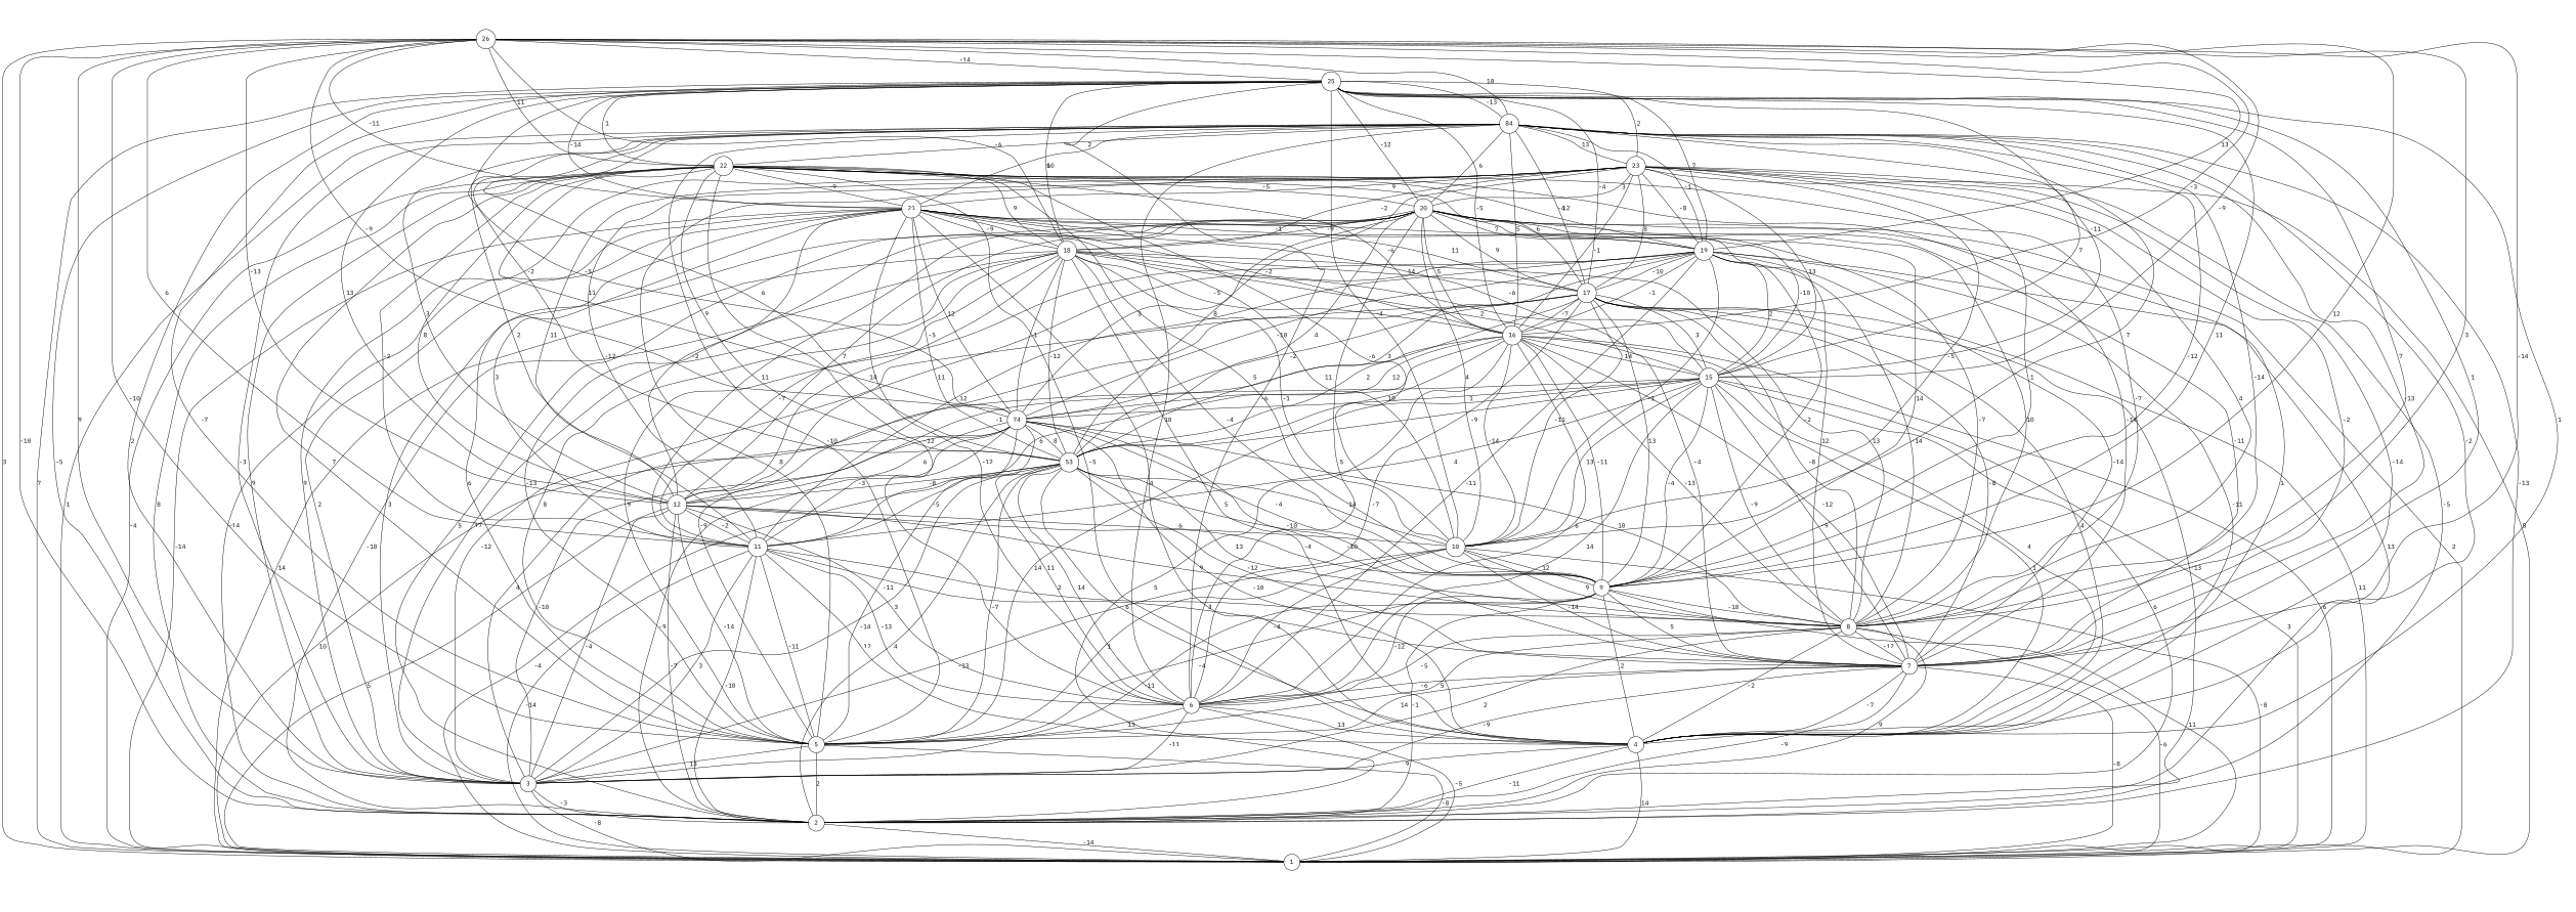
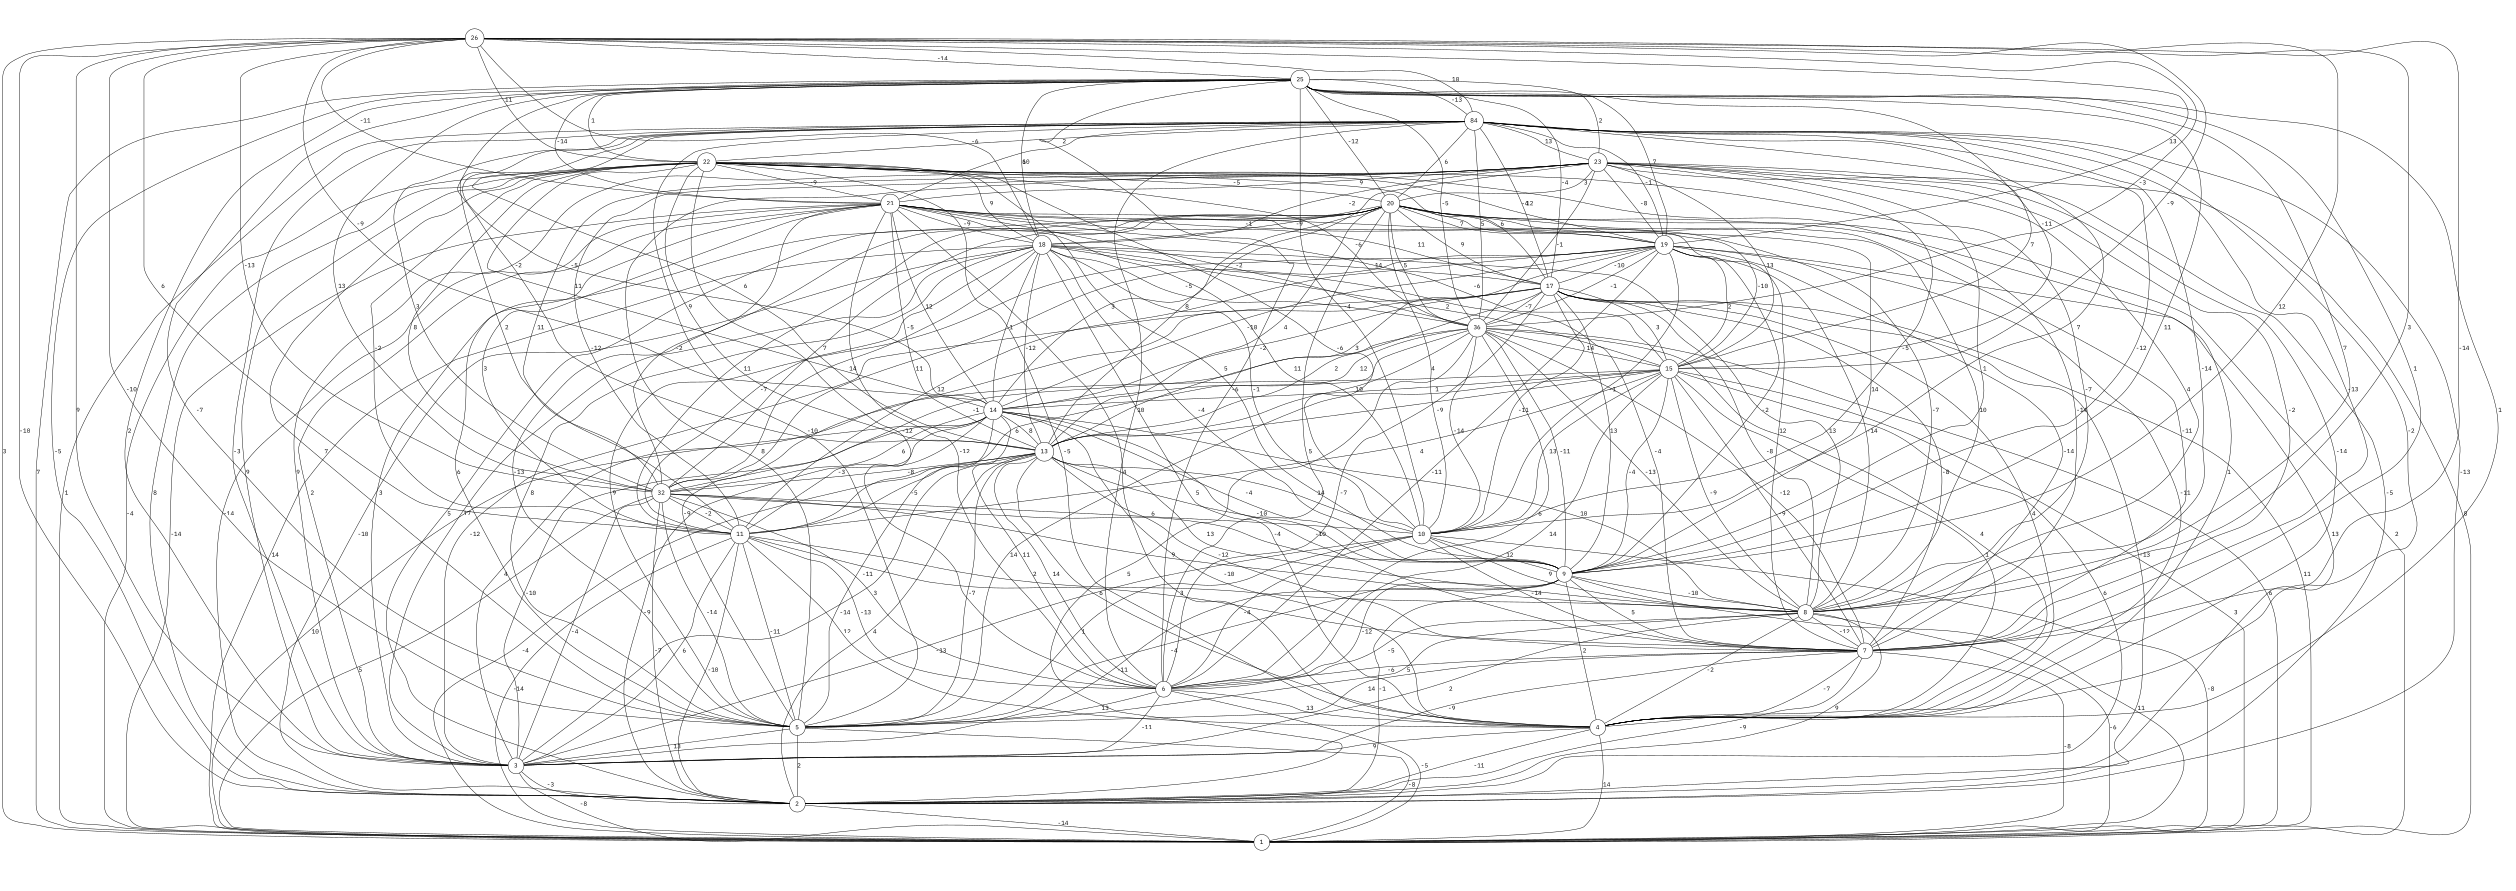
  graph {
    fontname="IBM Plex Mono"
    node [fontname="IBM Plex Mono" shape=circle]
    edge [fontname="IBM Plex Mono"]
    26
    1
    2
    3
    5
    7
    8
    9
    11
-   12
-   14 [label=74]
+   12 [label=32]
+   14
    15
    18
    19
    21
    22
    n17 [label=84]
    25
    4
    6
    10
-   13 [label=53]
-   16
+   13
+   16 [label=36]
    17
    20
    23
    26 -- 1 [label=3]
    26 -- 2 [label=-10]
    26 -- 3 [label=9]
    26 -- 5 [label=-10]
    26 -- 7 [label=-14]
    26 -- 8 [label=3]
    26 -- 9 [label=12]
    26 -- 11 [label=6]
    26 -- 12 [label=-13]
    26 -- 14 [label=-9]
    26 -- 15 [label=-9]
    26 -- 18 [label=-6]
    26 -- 19 [label=13]
    26 -- 21 [label=-11]
    26 -- 22 [label=11]
    26 -- n17 [label=10]
    26 -- 25 [label=-14]
    2 -- 1 [label=-14]
    3 -- 1 [label=-8]
    3 -- 2 [label=-3]
    5 -- 1 [label=-8]
    5 -- 2 [label=2]
    5 -- 3 [label=13]
    7 -- 1 [label=-8]
    7 -- 2 [label=-9]
    7 -- 3 [label=-9]
    7 -- 5 [label=14]
    7 -- 4 [label=-7]
    7 -- 6 [label=-6]
    8 -- 1 [label=-6]
    8 -- 2 [label=9]
    8 -- 3 [label=2]
    8 -- 5 [label=5]
    8 -- 7 [label=-12]
    8 -- 4 [label=-2]
    8 -- 6 [label=-5]
    9 -- 1 [label=11]
    9 -- 2 [label=-1]
    9 -- 3 [label=-11]
    9 -- 5 [label=-4]
    9 -- 7 [label=5]
    9 -- 8 [label=-10]
    9 -- 4 [label=2]
    9 -- 6 [label=-12]
    11 -- 1 [label=-14]
    11 -- 2 [label=-10]
-   11 -- 3 [label=3]
+   11 -- 3 [label=6]
    11 -- 5 [label=-11]
    11 -- 7 [label=3]
    11 -- 8 [label=2]
    11 -- 4 [label=12]
    11 -- 6 [label=-13]
    12 -- 1 [label=5]
    12 -- 2 [label=-7]
    12 -- 3 [label=-4]
    12 -- 5 [label=-14]
    12 -- 8 [label=9]
    12 -- 9 [label=-4]
    12 -- 11 [label=-2]
    12 -- 6 [label=3]
    12 -- 10 [label=6]
    14 -- 1 [label=10]
    14 -- 2 [label=-9]
    14 -- 3 [label=-10]
    14 -- 5 [label=-11]
    14 -- 7 [label=-10]
    14 -- 8 [label=10]
    14 -- 9 [label=-4]
    14 -- 11 [label=-3]
    14 -- 12 [label=6]
    14 -- 4 [label=-10]
    14 -- 6 [label=11]
    14 -- 13 [label=8]
    15 -- 1 [label=3]
    15 -- 2 [label=6]
    15 -- 3 [label=4]
    15 -- 5 [label=14]
    15 -- 7 [label=-9]
    15 -- 8 [label=-9]
    15 -- 9 [label=-4]
    15 -- 11 [label=4]
    15 -- 14 [label=1]
    15 -- 4 [label=1]
    15 -- 6 [label=14]
    15 -- 10 [label=13]
    15 -- 13 [label=-9]
    18 -- 1 [label=14]
    18 -- 2 [label=-10]
    18 -- 3 [label=17]
    18 -- 5 [label=8]
    18 -- 7 [label=-4]
    18 -- 8 [label=13]
    18 -- 9 [label=-4]
    18 -- 11 [label=-7]
    18 -- 12 [label=14]
    18 -- 14 [label=1]
    18 -- 15 [label=2]
    18 -- 4 [label=5]
    18 -- 10 [label=-1]
    18 -- 13 [label=-12]
    18 -- 16 [label=-5]
    18 -- 17 [label=14]
    19 -- 2 [label=13]
    19 -- 5 [label=9]
    19 -- 7 [label=-14]
    19 -- 8 [label=-14]
    19 -- 9 [label=-2]
    19 -- 11 [label=12]
    19 -- 12 [label=11]
    19 -- 14 [label=-10]
    19 -- 15 [label=2]
    19 -- 4 [label=-11]
    19 -- 6 [label=-11]
    19 -- 10 [label=-1]
    19 -- 13 [label=3]
    19 -- 16 [label=-1]
    19 -- 17 [label=-10]
    21 -- 1 [label=-14]
    21 -- 2 [label=-14]
    21 -- 3 [label=2]
    21 -- 5 [label=6]
    21 -- 7 [label=12]
    21 -- 8 [label=-7]
    21 -- 11 [label=3]
    21 -- 12 [label=-2]
    21 -- 14 [label=12]
    21 -- 15 [label=-6]
    21 -- 18 [label=-9]
    21 -- 19 [label=-1]
    21 -- 4 [label=4]
    21 -- 6 [label=-12]
    21 -- 10 [label=11]
    21 -- 13 [label=-5]
    21 -- 16 [label=-2]
    21 -- 17 [label=11]
    22 -- 1 [label=-4]
    22 -- 2 [label=8]
    22 -- 3 [label=9]
    22 -- 5 [label=7]
    22 -- 7 [label=-14]
    22 -- 8 [label=-7]
    22 -- 9 [label=5]
    22 -- 11 [label=-2]
    22 -- 12 [label=8]
    22 -- 14 [label=11]
    22 -- 18 [label=9]
    22 -- 19 [label=-4]
    22 -- 21 [label=-9]
    22 -- 4 [label=-5]
    22 -- 6 [label=-12]
    22 -- 10 [label=-6]
    22 -- 13 [label=9]
    22 -- 16 [label=-6]
    22 -- 17 [label=6]
    22 -- 20 [label=-5]
    n17 -- 1 [label=1]
    n17 -- 2 [label=-13]
    n17 -- 3 [label=-3]
    n17 -- 5 [label=-10]
    n17 -- 7 [label=-13]
    n17 -- 8 [label=-14]
    n17 -- 9 [label=-12]
    n17 -- 11 [label=2]
    n17 -- 12 [label=3]
    n17 -- 14 [label=-5]
    n17 -- 15 [label=7]
    n17 -- 19 [label=-1]
    n17 -- 21 [label=10]
    n17 -- 22 [label=2]
    n17 -- 4 [label=-2]
    n17 -- 6 [label=10]
    n17 -- 10 [label=7]
    n17 -- 13 [label=6]
    n17 -- 16 [label=5]
    n17 -- 17 [label=12]
    n17 -- 20 [label=6]
    n17 -- 23 [label=13]
    25 -- 1 [label=7]
    25 -- 2 [label=-5]
    25 -- 3 [label=2]
    25 -- 5 [label=-7]
    25 -- 7 [label=1]
    25 -- 8 [label=7]
    25 -- 9 [label=11]
    25 -- 12 [label=13]
    25 -- 15 [label=-11]
    25 -- 18 [label=6]
    25 -- 19 [label=7]
    25 -- 21 [label=-14]
    25 -- 22 [label=1]
    25 -- n17 [label=-13]
    25 -- 4 [label=1]
    25 -- 6 [label=-6]
    25 -- 10 [label=-4]
    25 -- 13 [label=-2]
    25 -- 16 [label=-5]
    25 -- 17 [label=-4]
    25 -- 20 [label=-12]
    25 -- 23 [label=2]
    4 -- 1 [label=14]
    4 -- 2 [label=-11]
    4 -- 3 [label=9]
    6 -- 1 [label=-5]
    6 -- 3 [label=-11]
    6 -- 5 [label=13]
    6 -- 4 [label=13]
    10 -- 1 [label=-8]
    10 -- 3 [label=-13]
    10 -- 5 [label=1]
    10 -- 7 [label=-14]
    10 -- 8 [label=9]
    10 -- 9 [label=12]
    10 -- 6 [label=-4]
    13 -- 1 [label=-4]
    13 -- 2 [label=4]
    13 -- 3 [label=-14]
    13 -- 5 [label=-7]
    13 -- 7 [label=-12]
    13 -- 8 [label=13]
    13 -- 9 [label=-10]
    13 -- 11 [label=-5]
    13 -- 12 [label=-8]
    13 -- 4 [label=6]
    13 -- 6 [label=14]
    13 -- 10 [label=14]
    16 -- 26 [label=-3]
    16 -- 1 [label=6]
    16 -- 2 [label=5]
    16 -- 7 [label=-12]
    16 -- 8 [label=-13]
    16 -- 9 [label=-11]
    16 -- 11 [label=6]
    16 -- 12 [label=-1]
    16 -- 14 [label=12]
    16 -- 15 [label=14]
    16 -- 4 [label=4]
    16 -- 6 [label=6]
    16 -- 10 [label=-14]
    16 -- 13 [label=10]
    17 -- 1 [label=11]
    17 -- 2 [label=-13]
    17 -- 3 [label=-12]
    17 -- 5 [label=-9]
    17 -- 7 [label=-8]
    17 -- 8 [label=-8]
    17 -- 9 [label=13]
    17 -- 14 [label=-2]
    17 -- 15 [label=3]
    17 -- 4 [label=4]
    17 -- 6 [label=-7]
    17 -- 10 [label=-11]
    17 -- 13 [label=2]
    17 -- 16 [label=-7]
    20 -- 1 [label=2]
    20 -- 2 [label=5]
    20 -- 3 [label=3]
    20 -- 5 [label=-13]
    20 -- 7 [label=-11]
    20 -- 8 [label=10]
    20 -- 9 [label=14]
    20 -- 11 [label=11]
    20 -- 12 [label=7]
    20 -- 14 [label=3]
    20 -- 15 [label=-10]
    20 -- 18 [label=-9]
    20 -- 19 [label=7]
    20 -- 4 [label=1]
    20 -- 6 [label=5]
    20 -- 10 [label=4]
    20 -- 13 [label=4]
    20 -- 16 [label=5]
    20 -- 17 [label=9]
    23 -- 1 [label=8]
    23 -- 2 [label=-5]
    23 -- 3 [label=9]
    23 -- 5 [label=8]
    23 -- 7 [label=-2]
    23 -- 8 [label=4]
    23 -- 9 [label=1]
    23 -- 11 [label=-12]
    23 -- 12 [label=11]
    23 -- 15 [label=13]
    23 -- 18 [label=-2]
    23 -- 19 [label=-8]
    23 -- 21 [label=9]
    23 -- 4 [label=-14]
    23 -- 10 [label=-5]
    23 -- 13 [label=8]
    23 -- 16 [label=-1]
-   23 -- 17 [label=8]
    23 -- 20 [label=3]
  }
